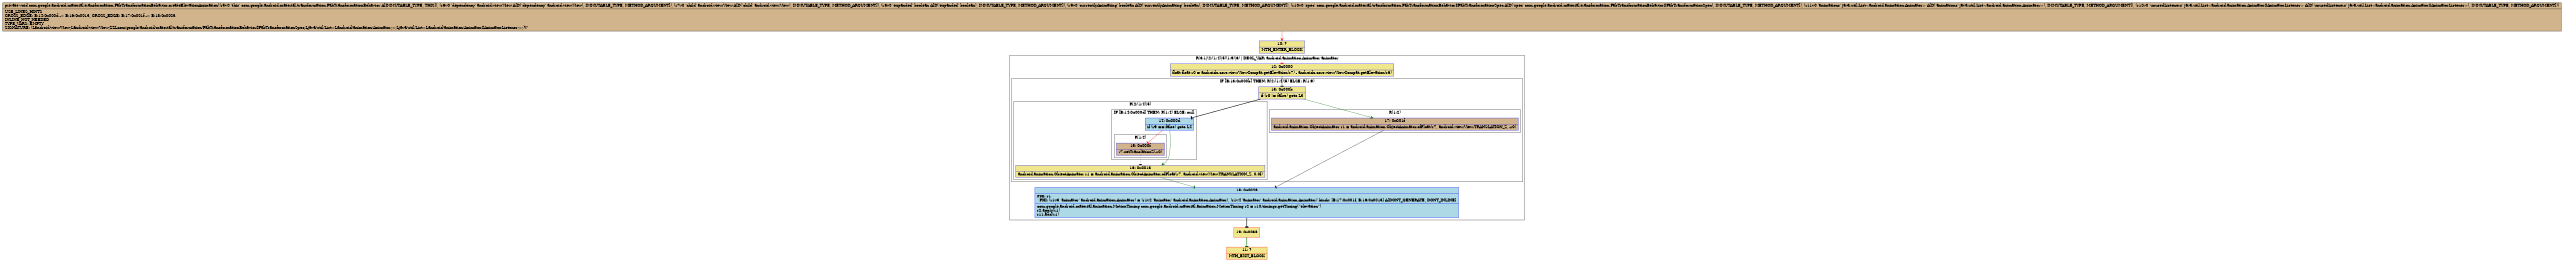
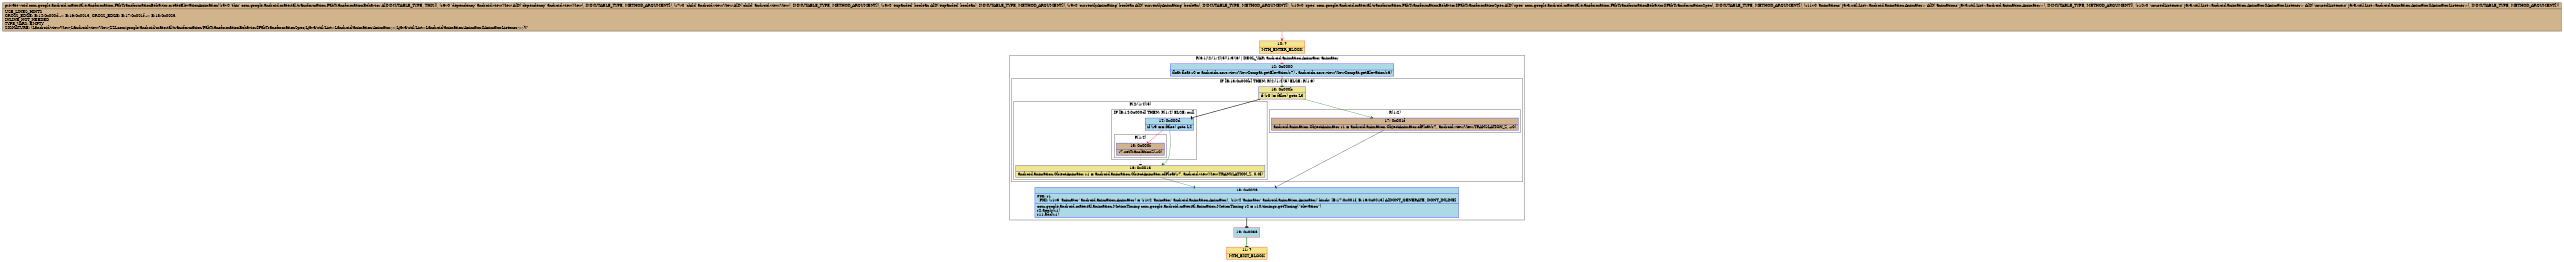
  digraph {
    node [color=blue fillcolor=khaki shape=record style=filled]
    edge [arrowhead=tee color=black style=solid]
    n1 [fillcolor=tan label="{15\:\ 0x000f|r7.setTranslationZ(\-r0)\l}"]
    n2 [fillcolor=lightblue label="{14\:\ 0x000d|if (r9 == false) goto L4\l}"]
    n3 [label="{16\:\ 0x0013|android.animation.ObjectAnimator r1 = android.animation.ObjectAnimator.ofFloat(r7, android.view.View.TRANSLATION_Z, 0.0f)\l}"]
    n4 [fillcolor=tan label="{17\:\ 0x001f|android.animation.ObjectAnimator r1 = android.animation.ObjectAnimator.ofFloat(r7, android.view.View.TRANSLATION_Z, \-r0)\l}"]
    n5 [label="{13\:\ 0x000b|if (r8 != false) goto L3\l}"]
-   n6 [label="{12\:\ 0x0000|float float r0 = androidx.core.view.ViewCompat.getElevation(r7) \- androidx.core.view.ViewCompat.getElevation(r6)\l}"]
+   n6 [fillcolor=lightblue label="{12\:\ 0x0000|float float r0 = androidx.core.view.ViewCompat.getElevation(r7) \- androidx.core.view.ViewCompat.getElevation(r6)\l}"]
    n7 [fillcolor=lightblue label="{18\:\ 0x002a|PHI: r1 \l  PHI: (r1v3 'animator' android.animation.Animator) = (r1v2 'animator' android.animation.Animator), (r1v4 'animator' android.animation.Animator) binds: [B:17:0x001f, B:16:0x0013] A[DONT_GENERATE, DONT_INLINE]\l|com.google.android.material.animation.MotionTiming com.google.android.material.animation.MotionTiming r2 = r10.timings.getTiming(\"elevation\")\lr2.apply(r1)\lr11.add(r1)\l}"]
-   n8 [color=red label="{19\:\ 0x0038}"]
+   n8 [color=red fillcolor=lightblue label="{19\:\ 0x0038}"]
    n9 [color=red label="{11\:\ ?|MTH_EXIT_BLOCK\l}"]
-   n10 [label="{10\:\ ?|MTH_ENTER_BLOCK\l}"]
+   n10 [color=red label="{10\:\ ?|MTH_ENTER_BLOCK\l}"]
    n11 [fillcolor=tan label="{private void com.google.android.material.transformation.FabTransformationBehavior.createElevationAnimation((r5v0 'this' com.google.android.material.transformation.FabTransformationBehavior A[IMMUTABLE_TYPE, THIS]), (r6v0 'dependency' android.view.View A[D('dependency' android.view.View), IMMUTABLE_TYPE, METHOD_ARGUMENT]), (r7v0 'child' android.view.View A[D('child' android.view.View), IMMUTABLE_TYPE, METHOD_ARGUMENT]), (r8v0 'expanded' boolean A[D('expanded' boolean), IMMUTABLE_TYPE, METHOD_ARGUMENT]), (r9v0 'currentlyAnimating' boolean A[D('currentlyAnimating' boolean), IMMUTABLE_TYPE, METHOD_ARGUMENT]), (r10v0 'spec' com.google.android.material.transformation.FabTransformationBehavior$FabTransformationSpec A[D('spec' com.google.android.material.transformation.FabTransformationBehavior$FabTransformationSpec), IMMUTABLE_TYPE, METHOD_ARGUMENT]), (r11v0 'animations' java.util.List\<android.animation.Animator\> A[D('animations' java.util.List\<android.animation.Animator\>), IMMUTABLE_TYPE, METHOD_ARGUMENT]), (r12v0 'unusedListeners' java.util.List\<android.animation.Animator$AnimatorListener\> A[D('unusedListeners' java.util.List\<android.animation.Animator$AnimatorListener\>), IMMUTABLE_TYPE, METHOD_ARGUMENT]))  | USE_LINES_HINTS\lCROSS_EDGE: B:14:0x000d \-\> B:16:0x0013, CROSS_EDGE: B:17:0x001f \-\> B:18:0x002a\lINLINE_NOT_NEEDED\lTYPE_VARS: EMPTY\lSIGNATURE: (Landroid\/view\/View;Landroid\/view\/View;ZZLcom\/google\/android\/material\/transformation\/FabTransformationBehavior$FabTransformationSpec;Ljava\/util\/List\<Landroid\/animation\/Animator;\>;Ljava\/util\/List\<Landroid\/animation\/Animator$AnimatorListener;\>;)V\l}" color=""]
    subgraph cluster_1 {
      label="R(3:1|(2:(1:4)|5)(1:9)|6) | DECL_VAR: android.animation.Animator animator\l"
      n6
      n7
      subgraph cluster_2 {
        label="IF [B:13:0x000b] THEN: R(2:(1:4)|5) ELSE: R(1:9)"
        n5
        subgraph cluster_3 {
          label="R(2:(1:4)|5)"
          n3
          subgraph cluster_4 {
            label="IF [B:14:0x000d] THEN: R(1:4) ELSE: null"
            n2
            subgraph cluster_5 {
              label="R(1:4)"
              n1
            }
          }
        }
        subgraph cluster_6 {
          label="R(1:2)"
          n4
        }
      }
    }
    n1 -> n3 [style=dotted]
    n2 -> n1 [color=red]
    n2 -> n3 [arrowhead=vee color=darkgreen]
    n3 -> n7 [color=darkgreen]
    n4 -> n7
    n5 -> n2 [style=bold]
    n5 -> n4 [arrowhead=vee color=darkgreen]
    n6 -> n5
    n7 -> n8 [style=bold]
    n8 -> n9 [color=darkgreen style=bold]
    n10 -> n6 [color=red style=dotted]
    n11 -> n10 [arrowhead=vee color=red]
  }
